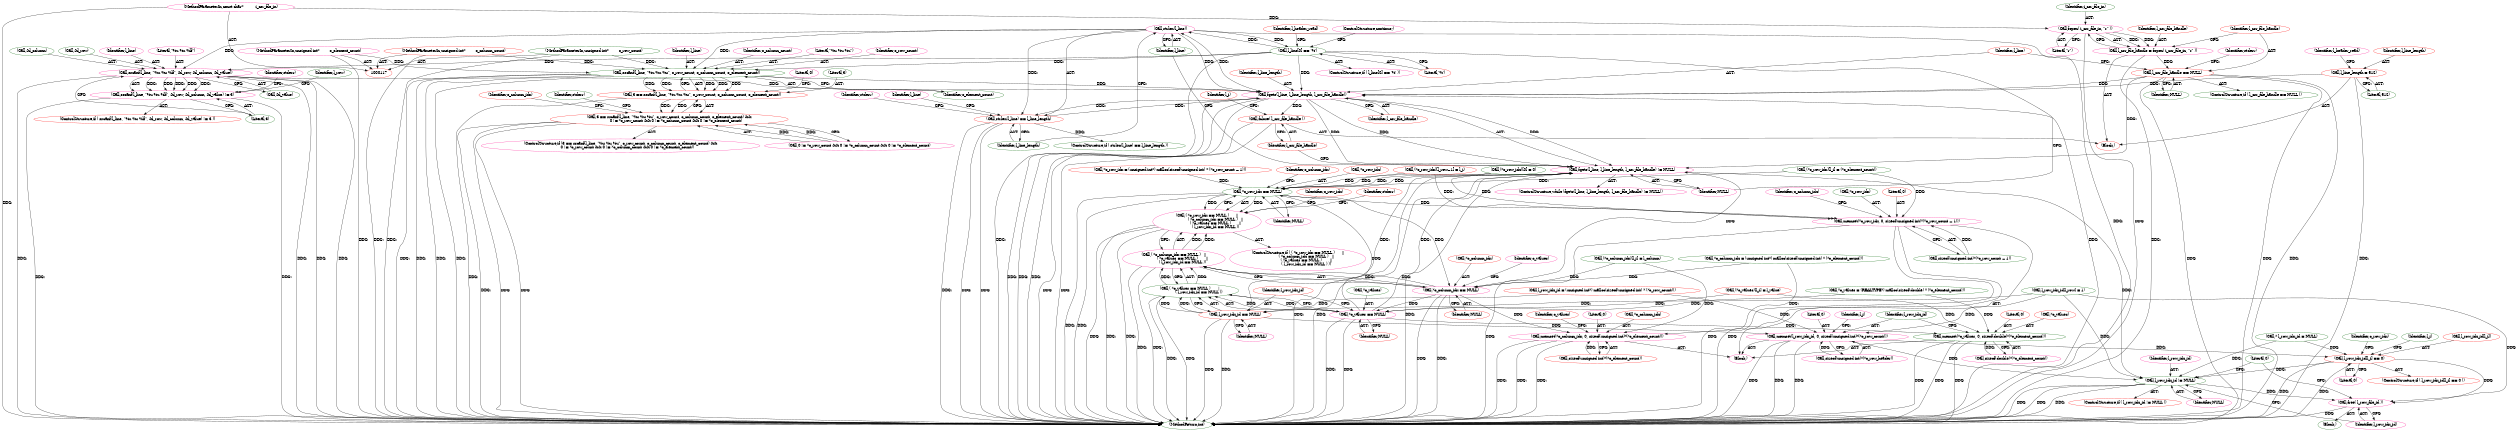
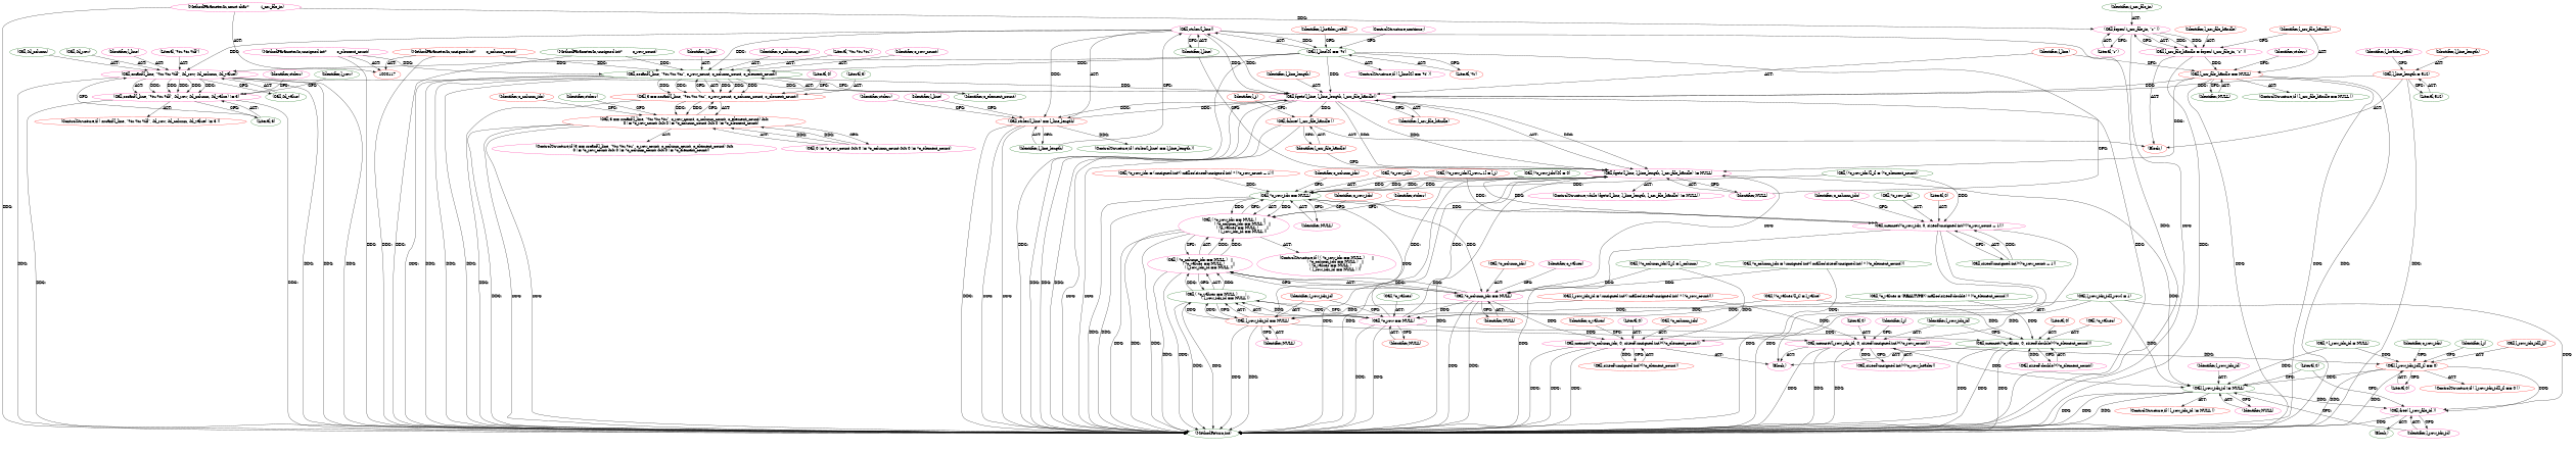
  digraph {
    node [color=deeppink]
    n1 [label="(Call,strlen(l_line))"]
    n2 [color=darkgreen label="(Call,l_line[0] == '%')"]
    n3 [label="(Call,fgets(l_line, l_line_length, l_csr_file_handle))"]
    n4 [label="(Call,sscanf(l_line, \"%u %u %lf\", &l_row, &l_column, &l_value))"]
    n5 [color=darkgreen label="(Call,sscanf(l_line, \"%u %u %u\", o_row_count, o_column_count, o_element_count))"]
    n6 [color=red label="(Call,strlen(l_line) == l_line_length)"]
    n7 [color=darkgreen label="(Identifier,l_line)"]
    n8 [color=darkgreen label="(MethodReturn,int)"]
    n9 [color=red label="(Literal,'%')"]
    n10 [label="(ControlStructure,if ( l_line[0] == '%' ))"]
    n11 [label="(Call,fgets(l_line, l_line_length, l_csr_file_handle) != NULL)"]
    n12 [color=red label="(Call,fclose( l_csr_file_handle ))"]
    n13 [color=red label="(Identifier,l_csr_file_handle)"]
    n14 [label="(Call,sscanf(l_line, \"%u %u %lf\", &l_row, &l_column, &l_value) != 3)"]
    n15 [color=darkgreen label="(Call,&l_value)"]
    n16 [color=red label="(Call,3 == sscanf(l_line, \"%u %u %u\", o_row_count, o_column_count, o_element_count))"]
    n17 [color=darkgreen label="(Identifier,o_element_count)"]
    n18 [color=darkgreen label="(Identifier,l_line_length)"]
    n19 [color=darkgreen label="(ControlStructure,if ( strlen(l_line) == l_line_length ))"]
    n20 [color=darkgreen label="(Call,*o_row_idx == NULL)"]
    n21 [color=darkgreen label="(Call,l_row_idx_id != NULL)"]
    n22 [label="(ControlStructure,while (fgets(l_line, l_line_length, l_csr_file_handle) != NULL))"]
    n23 [label="(Identifier,NULL)"]
    n24 [color=red label="(Block,)"]
    n25 [color=red label="(Identifier,l_csr_file_handle)"]
    n26 [color=red label="(ControlStructure,if ( sscanf(l_line, \"%u %u %lf\", &l_row, &l_column, &l_value) != 3 ))"]
    n27 [color=darkgreen label="(Literal,3)"]
    n28 [color=red label="(Call,3 == sscanf(l_line, \"%u %u %u\", o_row_count, o_column_count, o_element_count) &&\n            0 != *o_row_count && 0 != *o_column_count && 0 != *o_element_count)"]
    n29 [color=darkgreen label="(MethodParameterIn,unsigned int*         o_row_count)"]
    1000117 [color=red]
    n31 [color=red label="(MethodParameterIn,unsigned int*         o_column_count)"]
    n32 [label="(MethodParameterIn,unsigned int*         o_element_count)"]
    n33 [color=red label="(Call,l_line_length = 512)"]
    n34 [color=darkgreen label="(Literal,512)"]
    n35 [color=red label="(Call,l_csr_file_handle == NULL)"]
    n36 [color=darkgreen label="(Identifier,NULL)"]
    n37 [color=darkgreen label="(ControlStructure,if ( l_csr_file_handle == NULL ))"]
    n38 [label="(Call,l_csr_file_handle = fopen( i_csr_file_in, \"r\" ))"]
    n39 [label="(Call,fopen( i_csr_file_in, \"r\" ))"]
    n40 [label="(Literal,\"r\")"]
    n41 [label="(MethodParameterIn,const char*           i_csr_file_in)"]
    n42 [label="(Call,( *o_row_idx == NULL )      ||\n               ( *o_column_idx == NULL )   ||\n               ( *o_values == NULL )       ||\n               ( l_row_idx_id == NULL ))"]
    n43 [label="(Call,*o_column_idx == NULL)"]
    n44 [label="(Call,memset(*o_row_idx, 0, sizeof(unsigned int)*(*o_row_count + 1)))"]
    n45 [label="(Identifier,NULL)"]
    n46 [label="(Call,free( l_row_file_id ))"]
    n47 [color=red label="(ControlStructure,if ( l_row_idx_id != NULL ))"]
    n48 [label="(Identifier,NULL)"]
    n49 [label="(Call,( *o_column_idx == NULL )   ||\n               ( *o_values == NULL )       ||\n               ( l_row_idx_id == NULL ))"]
    n50 [label="(ControlStructure,if ( ( *o_row_idx == NULL )      ||\n               ( *o_column_idx == NULL )   ||\n               ( *o_values == NULL )       ||\n               ( l_row_idx_id == NULL ) ))"]
-   n51 [label="(Call,*o_values == NULL)"]
+   n51 [label="(Call,*o_row == NULL)"]
    n52 [label="(Call,memset(*o_column_idx, 0, sizeof(unsigned int)*(*o_element_count)))"]
    n53 [color=red label="(Identifier,NULL)"]
    n54 [label="(Block,)"]
    n55 [color=darkgreen label="(Call,sizeof(unsigned int)*(*o_row_count + 1))"]
    n56 [color=darkgreen label="(Call,( *o_values == NULL )       ||\n               ( l_row_idx_id == NULL ))"]
    n57 [color=darkgreen label="(Call,memset(*o_values, 0, sizeof(double)*(*o_element_count)))"]
    n58 [color=red label="(Identifier,NULL)"]
    n59 [color=red label="(Call,sizeof(unsigned int)*(*o_element_count))"]
    n60 [color=red label="(Call,l_row_idx_id == NULL)"]
    n61 [label="(Call,memset(l_row_idx_id, 0, sizeof(unsigned int)*(*o_row_count)))"]
    n62 [label="(Identifier,NULL)"]
    n63 [label="(Call,sizeof(double)*(*o_element_count))"]
    n64 [color=red label="(Call,l_row_idx_id[l_i] == 0)"]
    n65 [label="(Call,sizeof(unsigned int)*(*o_row_header))"]
    n66 [label="(Literal,0)"]
    n67 [color=red label="(ControlStructure,if ( l_row_idx_id[l_i] == 0 ))"]
    n68 [label="(Identifier,l_row_idx_id)"]
    n69 [color=darkgreen label="(Block,)"]
    n70 [label="(ControlStructure,if (3 == sscanf(l_line, \"%u %u %u\", o_row_count, o_column_count, o_element_count) &&\n            0 != *o_row_count && 0 != *o_column_count && 0 != *o_element_count))"]
    n71 [label="(Call,0 != *o_row_count && 0 != *o_column_count && 0 != *o_element_count)"]
    n72 [label="(Identifier,o_row_count)"]
    n73 [color=red label="(Identifier,l_line_length)"]
    n74 [color=red label="(Call,(*o_values)[l_i] = l_value)"]
    n75 [label="(Identifier,l_i)"]
    n76 [color=red label="(Call,l_row_idx_id = (unsigned int*) malloc(sizeof(unsigned int) * (*o_row_count)))"]
    n77 [color=darkgreen label="(Call,&l_row)"]
    n78 [label="(ControlStructure,continue;)"]
    n79 [label="(Identifier,l_line)"]
    n80 [label="(Identifier,l_line)"]
    n81 [color=darkgreen label="(Identifier,l_row_idx_id)"]
    n82 [color=red label="(Literal,0)"]
    n83 [color=darkgreen label="(Call,*o_values = (REALTYPE*) malloc(sizeof(double) * (*o_element_count)))"]
    n84 [label="(Identifier,o_column_count)"]
    n85 [color=darkgreen label="(Call,l_row_idx_id[l_row] = 1)"]
    n86 [color=red label="(Identifier,o_column_idx)"]
    n87 [color=darkgreen label="(Call,* l_row_idx_id = NULL)"]
    n88 [color=darkgreen label="(Identifier,stderr)"]
    n89 [color=darkgreen label="(Identifier,i_csr_file_in)"]
    n90 [color=red label="(Call,*o_column_idx)"]
    n91 [label="(Identifier,l_line)"]
    n92 [color=red label="(Call,*o_row_idx)"]
    n93 [color=darkgreen label="(Literal,3)"]
    n94 [color=red label="(Call,l_row_idx_id[l_i])"]
    n95 [color=red label="(Call,(*o_row_idx)[l_row+1] = l_i)"]
    n96 [label="(Identifier,stderr)"]
    n97 [label="(Identifier,o_column_idx)"]
    n98 [color=darkgreen label="(Call,*o_row_idx)"]
    n99 [color=red label="(Identifier,stderr)"]
    n100 [color=darkgreen label="(Literal,0)"]
    n101 [color=red label="(Identifier,o_column_idx)"]
    n102 [label="(Literal,\"%u %u %lf\")"]
    n103 [label="(Identifier,l_header_read)"]
    n104 [label="(Literal,0)"]
    n105 [label="(Identifier,stderr)"]
    n106 [color=darkgreen label="(Call,(*o_row_idx)[0] = 0)"]
    n107 [label="(Literal,0)"]
    n108 [color=red label="(Identifier,l_csr_file_handle)"]
    n109 [color=red label="(Call,*o_column_idx)"]
    n110 [color=red label="(Literal,0)"]
    n111 [color=red label="(Identifier,l_line_length)"]
    n112 [color=darkgreen label="(Call,(*o_row_idx)[l_i] = (*o_element_count))"]
    n113 [color=red label="(Identifier,l_header_read)"]
    n114 [color=red label="(Call,*o_row_idx = (unsigned int*) malloc(sizeof(unsigned int) * (*o_row_count + 1)))"]
    n115 [color=darkgreen label="(Identifier,o_row_idx)"]
    n116 [color=darkgreen label="(Call,*o_values)"]
    n117 [label="(Identifier,o_values)"]
    n118 [color=darkgreen label="(Identifier,l_i)"]
    n119 [color=red label="(Identifier,l_csr_file_handle)"]
    n120 [label="(Literal,0)"]
    n121 [color=red label="(Call,*o_values)"]
    n122 [label="(Literal,\"%u %u %u\")"]
    n123 [label="(Identifier,l_row_idx_id)"]
    n124 [color=darkgreen label="(Identifier,l_row)"]
    n125 [color=red label="(Identifier,l_row_idx_id)"]
    n126 [color=darkgreen label="(Call,(*o_column_idx)[l_i] = l_column)"]
    n127 [color=red label="(Identifier,l_line)"]
    n128 [color=red label="(Identifier,o_values)"]
    n129 [color=red label="(Identifier,o_row_idx)"]
    n130 [color=darkgreen label="(Call,&l_column)"]
    n131 [label="(Identifier,stderr)"]
    n132 [color=red label="(Identifier,l_i)"]
    n133 [color=darkgreen label="(Call,*o_column_idx = (unsigned int*) malloc(sizeof(unsigned int) * (*o_element_count)))"]
    n1 -> n2 [label="DDG: "]
    n1 -> n3 [label="DDG: "]
    n1 -> n4 [label="DDG: "]
    n1 -> n5 [label="DDG: "]
    n1 -> n6 [label="AST: "]
    n1 -> n6 [label="DDG: "]
    n1 -> n7 [label="CFG: "]
    n1 -> n8 [label="DDG: "]
-   n2 -> n1 [label="DDG: "]
+   n2 -> n1 [label="AST: "]
    n2 -> n3 [label="DDG: "]
    n2 -> n4 [label="DDG: "]
    n2 -> n5 [label="DDG: "]
    n2 -> n8 [label="DDG: "]
    n2 -> n8 [label="DDG: "]
    n2 -> n9 [label="CFG: "]
    n2 -> n10 [label="AST: "]
    n3 -> n1 [label="DDG: "]
    n3 -> n6 [label="DDG: "]
    n3 -> n8 [label="DDG: "]
    n3 -> n8 [label="DDG: "]
    n3 -> n8 [label="DDG: "]
    n3 -> n11 [label="AST: "]
    n3 -> n11 [label="DDG: "]
    n3 -> n11 [label="DDG: "]
    n3 -> n11 [label="DDG: "]
    n3 -> n12 [label="DDG: "]
    n3 -> n13 [label="CFG: "]
    n4 -> n3 [label="DDG: "]
    n4 -> n8 [label="DDG: "]
    n4 -> n8 [label="DDG: "]
    n4 -> n8 [label="DDG: "]
    n4 -> n8 [label="DDG: "]
    n4 -> n14 [label="AST: "]
    n4 -> n14 [label="DDG: "]
    n4 -> n14 [label="DDG: "]
    n4 -> n14 [label="DDG: "]
    n4 -> n14 [label="DDG: "]
    n4 -> n14 [label="DDG: "]
    n4 -> n15 [label="CFG: "]
    n5 -> n3 [label="DDG: "]
    n5 -> n8 [label="DDG: "]
    n5 -> n8 [label="DDG: "]
    n5 -> n8 [label="DDG: "]
    n5 -> n8 [label="DDG: "]
    n5 -> n16 [label="AST: "]
    n5 -> n16 [label="DDG: "]
    n5 -> n16 [label="DDG: "]
    n5 -> n16 [label="DDG: "]
    n5 -> n16 [label="DDG: "]
    n5 -> n16 [label="DDG: "]
    n5 -> n17 [label="CFG: "]
    n6 -> n3 [label="DDG: "]
    n6 -> n8 [label="DDG: "]
    n6 -> n8 [label="DDG: "]
    n6 -> n8 [label="DDG: "]
    n6 -> n18 [label="CFG: "]
    n6 -> n19 [label="DDG: "]
    n7 -> n1 [label="AST: "]
    n7 -> n11 [label="CFG: "]
    n9 -> n2 [label="AST: "]
    n11 -> n8 [label="DDG: "]
    n11 -> n8 [label="DDG: "]
    n11 -> n8 [label="DDG: "]
    n11 -> n20 [label="DDG: "]
    n11 -> n21 [label="DDG: "]
    n11 -> n22 [label="AST: "]
    n11 -> n23 [label="CFG: "]
    n12 -> n8 [label="DDG: "]
    n12 -> n8 [label="DDG: "]
    n12 -> n24 [label="AST: "]
    n12 -> n25 [label="CFG: "]
    n13 -> n3 [label="AST: "]
    n14 -> n8 [label="DDG: "]
    n14 -> n8 [label="DDG: "]
    n14 -> n26 [label="AST: "]
    n14 -> n27 [label="CFG: "]
    n15 -> n4 [label="AST: "]
    n16 -> n5 [label="CFG: "]
    n16 -> n8 [label="DDG: "]
    n16 -> n28 [label="AST: "]
    n16 -> n28 [label="DDG: "]
    n16 -> n28 [label="DDG: "]
    n17 -> n5 [label="AST: "]
    n18 -> n1 [label="CFG: "]
    n18 -> n6 [label="AST: "]
    n20 -> n8 [label="DDG: "]
    n20 -> n8 [label="DDG: "]
    n20 -> n11 [label="DDG: "]
    n20 -> n42 [label="AST: "]
    n20 -> n42 [label="DDG: "]
    n20 -> n42 [label="DDG: "]
    n20 -> n43 [label="DDG: "]
    n20 -> n44 [label="DDG: "]
    n20 -> n45 [label="CFG: "]
    n21 -> n8 [label="DDG: "]
    n21 -> n8 [label="DDG: "]
    n21 -> n8 [label="DDG: "]
    n21 -> n46 [label="DDG: "]
    n21 -> n47 [label="AST: "]
    n21 -> n48 [label="CFG: "]
    n23 -> n3 [label="CFG: "]
    n23 -> n11 [label="AST: "]
    n25 -> n11 [label="CFG: "]
    n25 -> n12 [label="AST: "]
    n27 -> n4 [label="CFG: "]
    n27 -> n14 [label="AST: "]
    n28 -> n8 [label="DDG: "]
    n28 -> n8 [label="DDG: "]
    n28 -> n8 [label="DDG: "]
    n28 -> n16 [label="CFG: "]
    n28 -> n70 [label="AST: "]
    n28 -> n71 [label="CFG: "]
    n29 -> n5 [label="DDG: "]
    n29 -> n8 [label="DDG: "]
-   n29 -> 1000117 [label="AST: "]
    n31 -> n5 [label="DDG: "]
    n31 -> n8 [label="DDG: "]
    n31 -> 1000117 [label="AST: "]
    n32 -> n5 [label="DDG: "]
    n32 -> n8 [label="DDG: "]
    n32 -> 1000117 [label="AST: "]
    n33 -> n3 [label="DDG: "]
    n33 -> n8 [label="DDG: "]
    n33 -> n24 [label="AST: "]
    n33 -> n34 [label="CFG: "]
    n34 -> n33 [label="AST: "]
    n35 -> n3 [label="DDG: "]
    n35 -> n8 [label="DDG: "]
    n35 -> n8 [label="DDG: "]
    n35 -> n8 [label="DDG: "]
    n35 -> n11 [label="DDG: "]
    n35 -> n36 [label="CFG: "]
    n35 -> n37 [label="AST: "]
    n36 -> n35 [label="AST: "]
    n38 -> n8 [label="DDG: "]
    n38 -> n24 [label="AST: "]
    n38 -> n35 [label="DDG: "]
    n38 -> n39 [label="CFG: "]
    n39 -> n8 [label="DDG: "]
    n39 -> n38 [label="AST: "]
    n39 -> n38 [label="DDG: "]
    n39 -> n38 [label="DDG: "]
    n39 -> n40 [label="CFG: "]
    n40 -> n39 [label="AST: "]
    n41 -> n8 [label="DDG: "]
    n41 -> 1000117 [label="AST: "]
    n41 -> n39 [label="DDG: "]
    n42 -> n8 [label="DDG: "]
    n42 -> n8 [label="DDG: "]
    n42 -> n8 [label="DDG: "]
    n42 -> n20 [label="CFG: "]
    n42 -> n49 [label="CFG: "]
    n42 -> n50 [label="AST: "]
    n43 -> n8 [label="DDG: "]
    n43 -> n8 [label="DDG: "]
    n43 -> n11 [label="DDG: "]
    n43 -> n49 [label="AST: "]
    n43 -> n49 [label="DDG: "]
    n43 -> n49 [label="DDG: "]
    n43 -> n51 [label="DDG: "]
    n43 -> n52 [label="DDG: "]
    n43 -> n53 [label="CFG: "]
    n44 -> n8 [label="DDG: "]
    n44 -> n8 [label="DDG: "]
    n44 -> n8 [label="DDG: "]
    n44 -> n54 [label="AST: "]
    n44 -> n55 [label="CFG: "]
    n45 -> n20 [label="AST: "]
    n46 -> n8 [label="DDG: "]
    n46 -> n68 [label="CFG: "]
    n46 -> n69 [label="AST: "]
    n48 -> n21 [label="AST: "]
    n49 -> n8 [label="DDG: "]
    n49 -> n8 [label="DDG: "]
    n49 -> n42 [label="AST: "]
    n49 -> n42 [label="DDG: "]
    n49 -> n42 [label="DDG: "]
    n49 -> n43 [label="CFG: "]
    n49 -> n56 [label="CFG: "]
    n51 -> n8 [label="DDG: "]
    n51 -> n8 [label="DDG: "]
    n51 -> n11 [label="DDG: "]
    n51 -> n20 [label="DDG: "]
    n51 -> n56 [label="AST: "]
    n51 -> n56 [label="DDG: "]
    n51 -> n56 [label="DDG: "]
    n51 -> n57 [label="DDG: "]
    n51 -> n58 [label="CFG: "]
    n52 -> n8 [label="DDG: "]
    n52 -> n8 [label="DDG: "]
    n52 -> n8 [label="DDG: "]
    n52 -> n54 [label="AST: "]
    n52 -> n59 [label="CFG: "]
    n53 -> n43 [label="AST: "]
    n55 -> n44 [label="AST: "]
    n55 -> n44 [label="DDG: "]
    n56 -> n8 [label="DDG: "]
    n56 -> n8 [label="DDG: "]
    n56 -> n49 [label="AST: "]
    n56 -> n49 [label="DDG: "]
    n56 -> n49 [label="DDG: "]
    n56 -> n51 [label="CFG: "]
    n56 -> n60 [label="CFG: "]
    n57 -> n8 [label="DDG: "]
    n57 -> n8 [label="DDG: "]
    n57 -> n8 [label="DDG: "]
    n57 -> n54 [label="AST: "]
    n57 -> n63 [label="CFG: "]
    n58 -> n51 [label="AST: "]
    n59 -> n52 [label="AST: "]
    n59 -> n52 [label="DDG: "]
    n60 -> n8 [label="DDG: "]
    n60 -> n8 [label="DDG: "]
    n60 -> n11 [label="DDG: "]
    n60 -> n56 [label="AST: "]
    n60 -> n56 [label="DDG: "]
    n60 -> n56 [label="DDG: "]
    n60 -> n61 [label="DDG: "]
    n60 -> n62 [label="CFG: "]
    n61 -> n8 [label="DDG: "]
    n61 -> n8 [label="DDG: "]
    n61 -> n8 [label="DDG: "]
    n61 -> n21 [label="DDG: "]
    n61 -> n54 [label="AST: "]
    n61 -> n64 [label="DDG: "]
    n61 -> n65 [label="CFG: "]
    n62 -> n60 [label="AST: "]
    n63 -> n57 [label="AST: "]
    n63 -> n57 [label="DDG: "]
    n64 -> n8 [label="DDG: "]
    n64 -> n8 [label="DDG: "]
    n64 -> n21 [label="DDG: "]
    n64 -> n46 [label="DDG: "]
    n64 -> n66 [label="CFG: "]
    n64 -> n67 [label="AST: "]
    n65 -> n61 [label="AST: "]
    n65 -> n61 [label="DDG: "]
    n66 -> n64 [label="AST: "]
    n68 -> n21 [label="CFG: "]
    n68 -> n46 [label="AST: "]
    n71 -> n28 [label="AST: "]
    n71 -> n28 [label="DDG: "]
    n71 -> n28 [label="DDG: "]
    n72 -> n5 [label="AST: "]
    n73 -> n33 [label="AST: "]
    n74 -> n51 [label="DDG: "]
    n74 -> n57 [label="DDG: "]
    n75 -> n61 [label="CFG: "]
    n76 -> n60 [label="DDG: "]
    n76 -> n61 [label="DDG: "]
    n77 -> n4 [label="AST: "]
    n78 -> n2 [label="CFG: "]
    n79 -> n5 [label="AST: "]
    n80 -> n6 [label="CFG: "]
    n81 -> n57 [label="CFG: "]
    n81 -> n61 [label="AST: "]
    n82 -> n57 [label="AST: "]
    n83 -> n51 [label="DDG: "]
    n83 -> n57 [label="DDG: "]
    n84 -> n5 [label="AST: "]
    n85 -> n21 [label="DDG: "]
    n85 -> n46 [label="DDG: "]
    n85 -> n60 [label="DDG: "]
    n85 -> n61 [label="DDG: "]
    n86 -> n20 [label="CFG: "]
    n87 -> n21 [label="DDG: "]
    n87 -> n64 [label="DDG: "]
    n88 -> n28 [label="CFG: "]
    n89 -> n39 [label="AST: "]
    n90 -> n43 [label="AST: "]
    n91 -> n4 [label="AST: "]
    n92 -> n20 [label="AST: "]
    n93 -> n16 [label="AST: "]
    n94 -> n64 [label="AST: "]
    n95 -> n20 [label="DDG: "]
    n95 -> n44 [label="DDG: "]
    n96 -> n6 [label="CFG: "]
    n97 -> n44 [label="CFG: "]
    n98 -> n44 [label="AST: "]
    n99 -> n42 [label="CFG: "]
    n100 -> n21 [label="CFG: "]
    n100 -> n46 [label="CFG: "]
    n101 -> n28 [label="CFG: "]
    n102 -> n4 [label="AST: "]
    n103 -> n33 [label="CFG: "]
    n104 -> n61 [label="AST: "]
    n105 -> n14 [label="CFG: "]
    n106 -> n20 [label="DDG: "]
    n106 -> n44 [label="DDG: "]
    n107 -> n52 [label="AST: "]
    n108 -> n35 [label="AST: "]
    n108 -> n38 [label="CFG: "]
    n109 -> n52 [label="AST: "]
    n110 -> n44 [label="AST: "]
    n111 -> n3 [label="AST: "]
    n112 -> n20 [label="DDG: "]
    n112 -> n44 [label="DDG: "]
    n113 -> n2 [label="CFG: "]
    n114 -> n20 [label="DDG: "]
    n115 -> n64 [label="CFG: "]
    n116 -> n51 [label="AST: "]
    n117 -> n43 [label="CFG: "]
    n118 -> n64 [label="CFG: "]
    n119 -> n38 [label="AST: "]
    n120 -> n16 [label="CFG: "]
    n121 -> n57 [label="AST: "]
    n122 -> n5 [label="AST: "]
    n123 -> n21 [label="AST: "]
    n124 -> n14 [label="CFG: "]
    n125 -> n51 [label="CFG: "]
    n125 -> n60 [label="AST: "]
    n126 -> n43 [label="DDG: "]
    n126 -> n52 [label="DDG: "]
    n127 -> n3 [label="AST: "]
    n127 -> n35 [label="CFG: "]
    n128 -> n52 [label="CFG: "]
    n129 -> n42 [label="CFG: "]
    n130 -> n4 [label="AST: "]
    n131 -> n35 [label="CFG: "]
    n132 -> n12 [label="CFG: "]
    n133 -> n43 [label="DDG: "]
    n133 -> n52 [label="DDG: "]
  }
